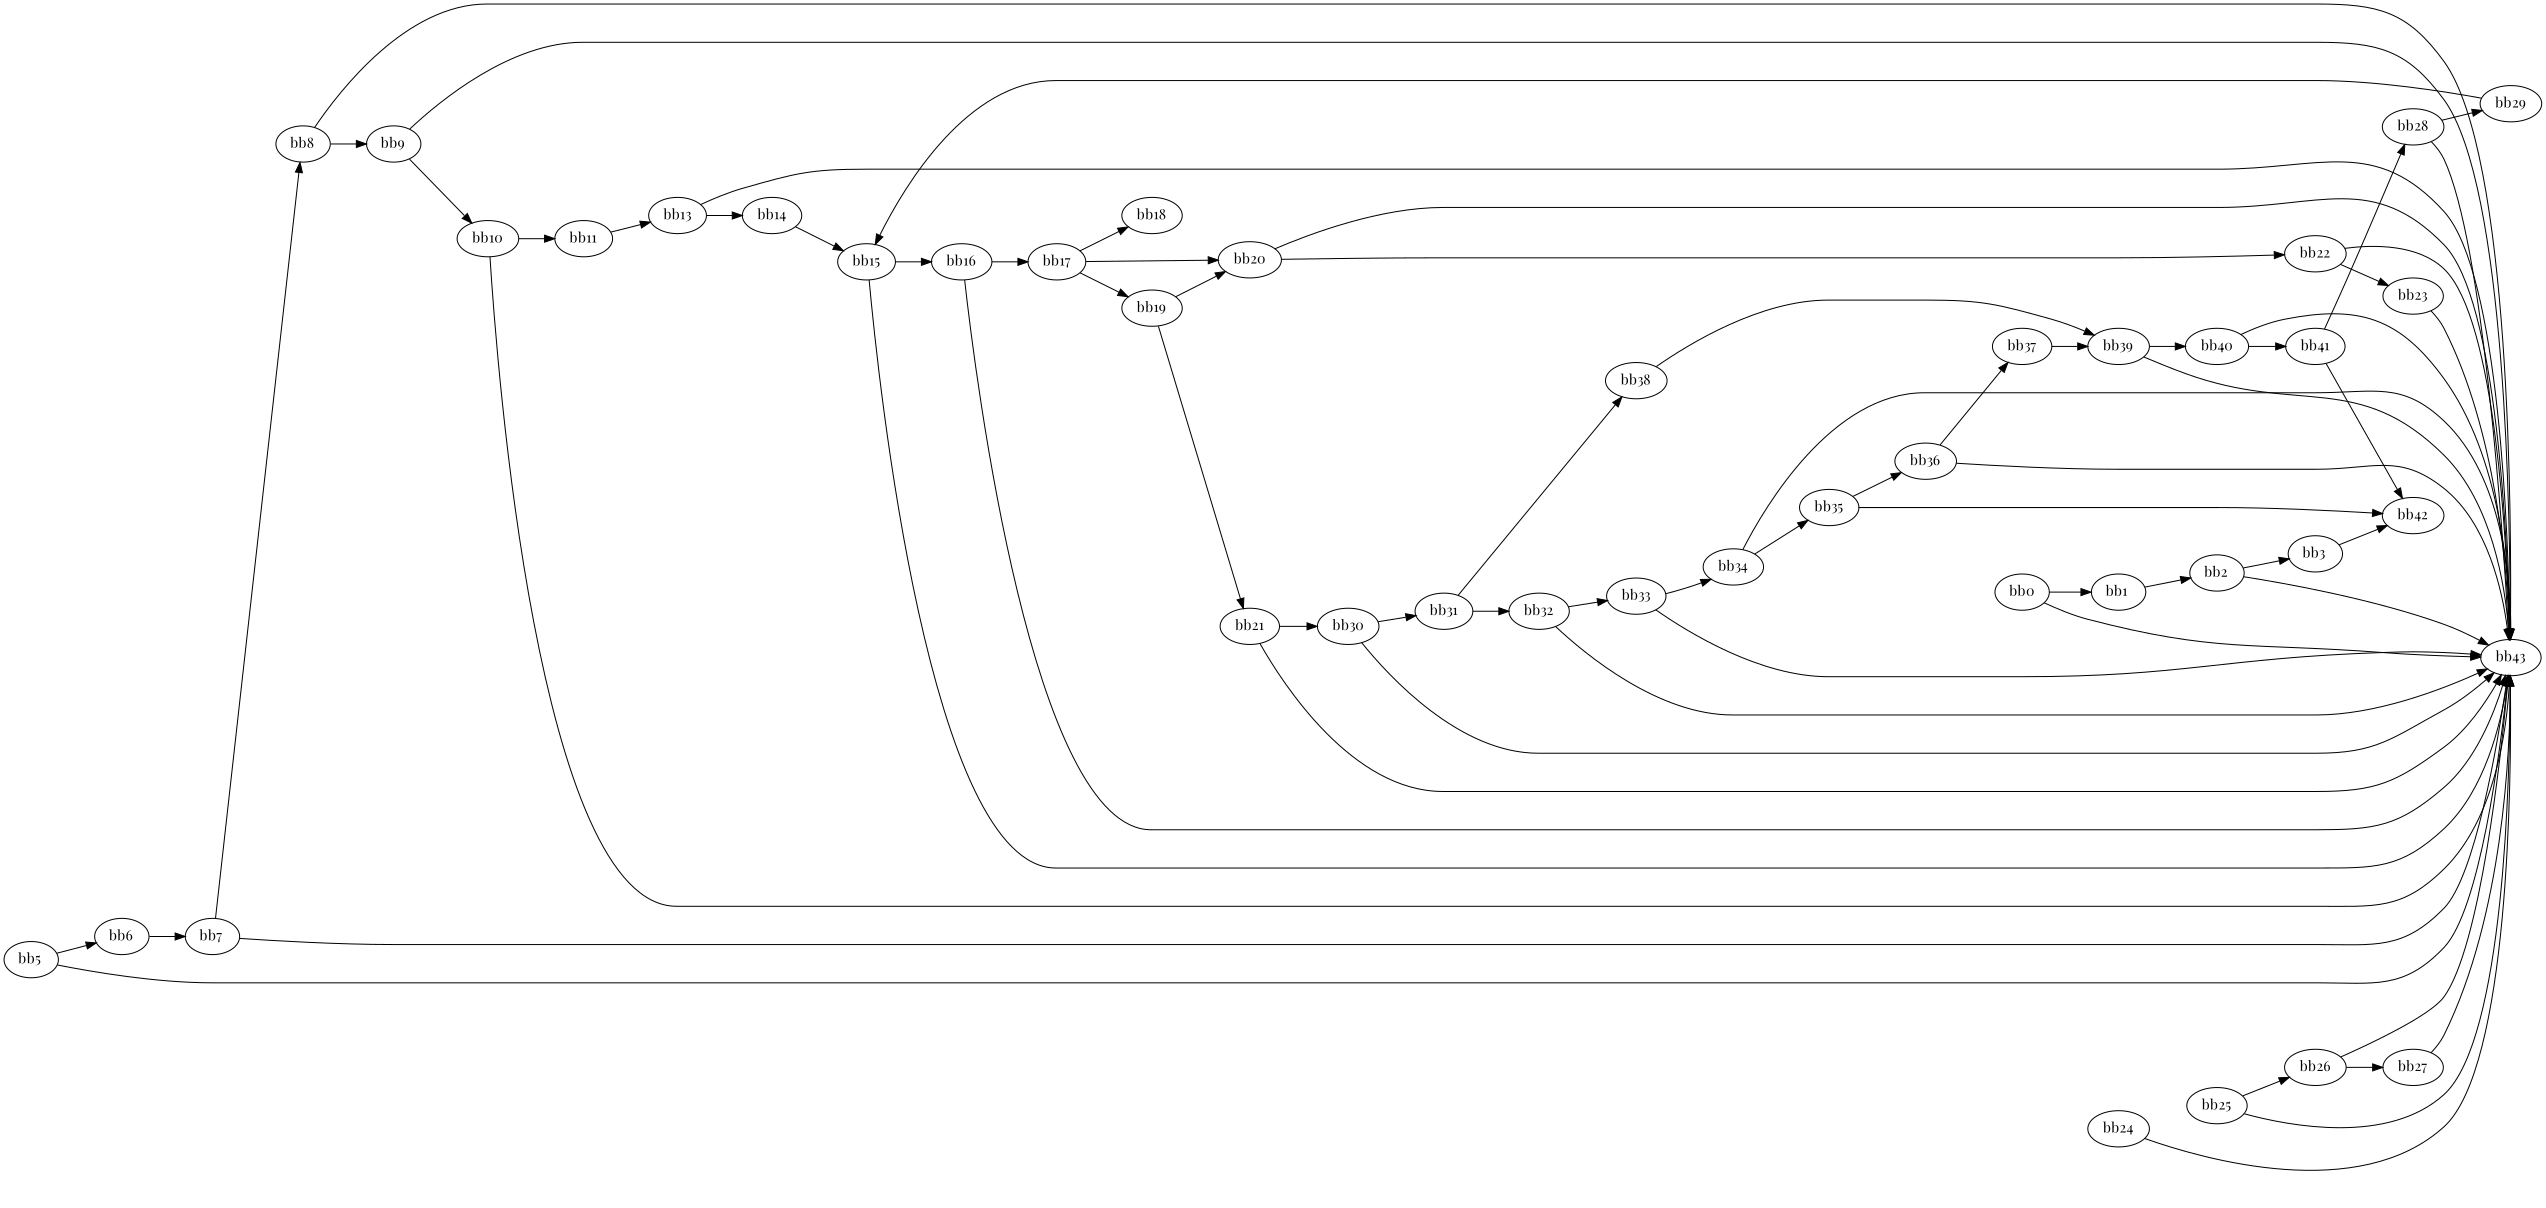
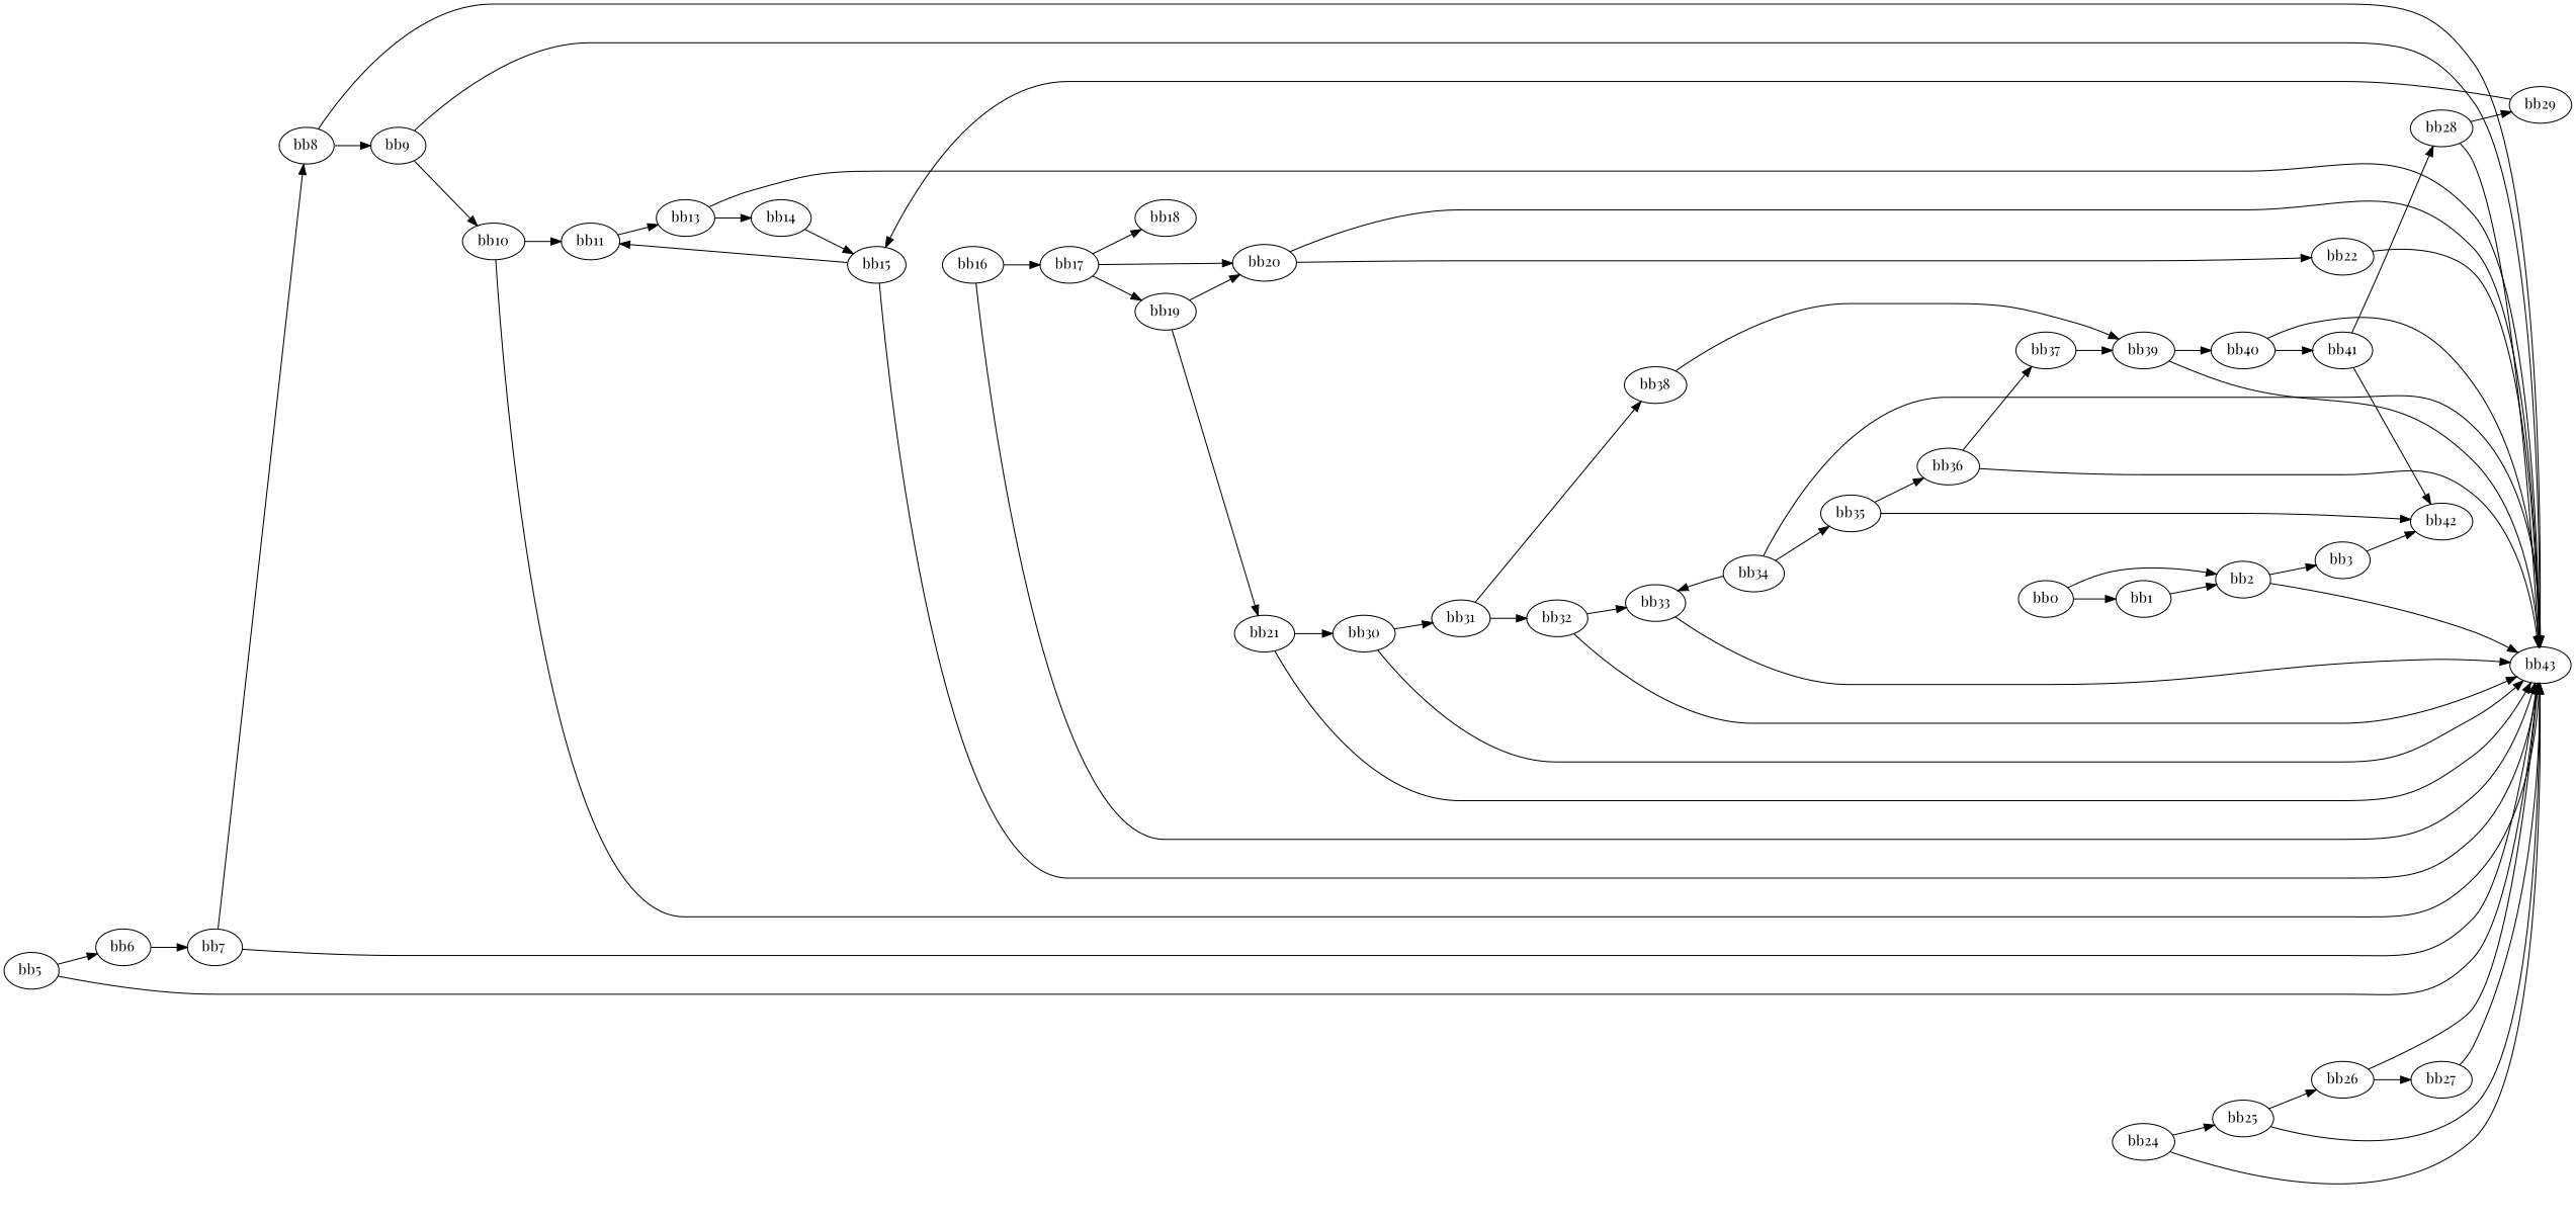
  digraph {
    fontname="Playfair Display"
    rankdir=LR
    node [fontname="Playfair Display"]
    edge [fontname="Playfair Display"]
    n1 [label="bb0\l"]
    n2 [label="bb1\l"]
    n3 [label="bb43\l"]
    n4 [label="bb2\l"]
    n5 [label="bb3\l"]
    n6 [label="bb42\l"]
    n7 [label="bb5\l"]
    n8 [label="bb6\l"]
    n9 [label="bb7\l"]
    n10 [label="bb8\l"]
    n11 [label="bb9\l"]
    n12 [label="bb10\l"]
    n13 [label="bb11\l"]
    n14 [label="bb13\l"]
    n15 [label="bb14\l"]
    n16 [label="bb15\l"]
    n17 [label="bb16\l"]
    n18 [label="bb17\l"]
    n19 [label="bb18\l"]
    n20 [label="bb19\l"]
    n21 [label="bb20\l"]
    n22 [label="bb21\l"]
    n23 [label="bb22\l"]
    n24 [label="bb30\l"]
-   n25 [label="bb23\l"]
    n26 [label="bb31\l"]
    n27 [label="bb24\l"]
    n28 [label="bb25\l"]
    n29 [label="bb26\l"]
    n30 [label="bb27\l"]
    n31 [label="bb28\l"]
    n32 [label="bb29\l"]
    n33 [label="bb32\l"]
    n34 [label="bb38\l"]
    n35 [label="bb33\l"]
    n36 [label="bb39\l"]
    n37 [label="bb34\l"]
    n38 [label="bb35\l"]
    n39 [label="bb36\l"]
    n40 [label="bb37\l"]
    n41 [label="bb40\l"]
    n42 [label="bb41\l"]
    n1 -> n2
-   n1 -> n3
+   n1 -> n4
    n2 -> n4
    n4 -> n3
    n4 -> n5
    n5 -> n6
    n7 -> n3
    n7 -> n8
    n8 -> n9
    n9 -> n3
    n9 -> n10
    n10 -> n3
    n10 -> n11
    n11 -> n3
    n11 -> n12
    n12 -> n3
    n12 -> n13
    n13 -> n14
    n14 -> n3
    n14 -> n15
    n15 -> n16
    n16 -> n3
-   n16 -> n17
+   n16 -> n13
    n17 -> n3
    n17 -> n18
    n18 -> n19
    n18 -> n20
    n18 -> n21
    n20 -> n21
    n20 -> n22
    n21 -> n3
    n21 -> n23
    n22 -> n3
    n22 -> n24
    n23 -> n3
-   n23 -> n25
    n24 -> n3
    n24 -> n26
-   n25 -> n3
    n26 -> n33
    n26 -> n34
    n27 -> n3
+   n27 -> n28
    n28 -> n3
    n28 -> n29
    n29 -> n3
    n29 -> n30
    n30 -> n3
    n31 -> n3
    n31 -> n32
    n32 -> n16
    n33 -> n3
    n33 -> n35
    n34 -> n36
    n35 -> n3
-   n35 -> n37
+   n37 -> n35
    n36 -> n3
    n36 -> n41
    n37 -> n3
    n37 -> n38
    n38 -> n6
    n38 -> n39
    n39 -> n3
    n39 -> n40
    n40 -> n36
    n41 -> n3
    n41 -> n42
    n42 -> n6
    n42 -> n31
  }
